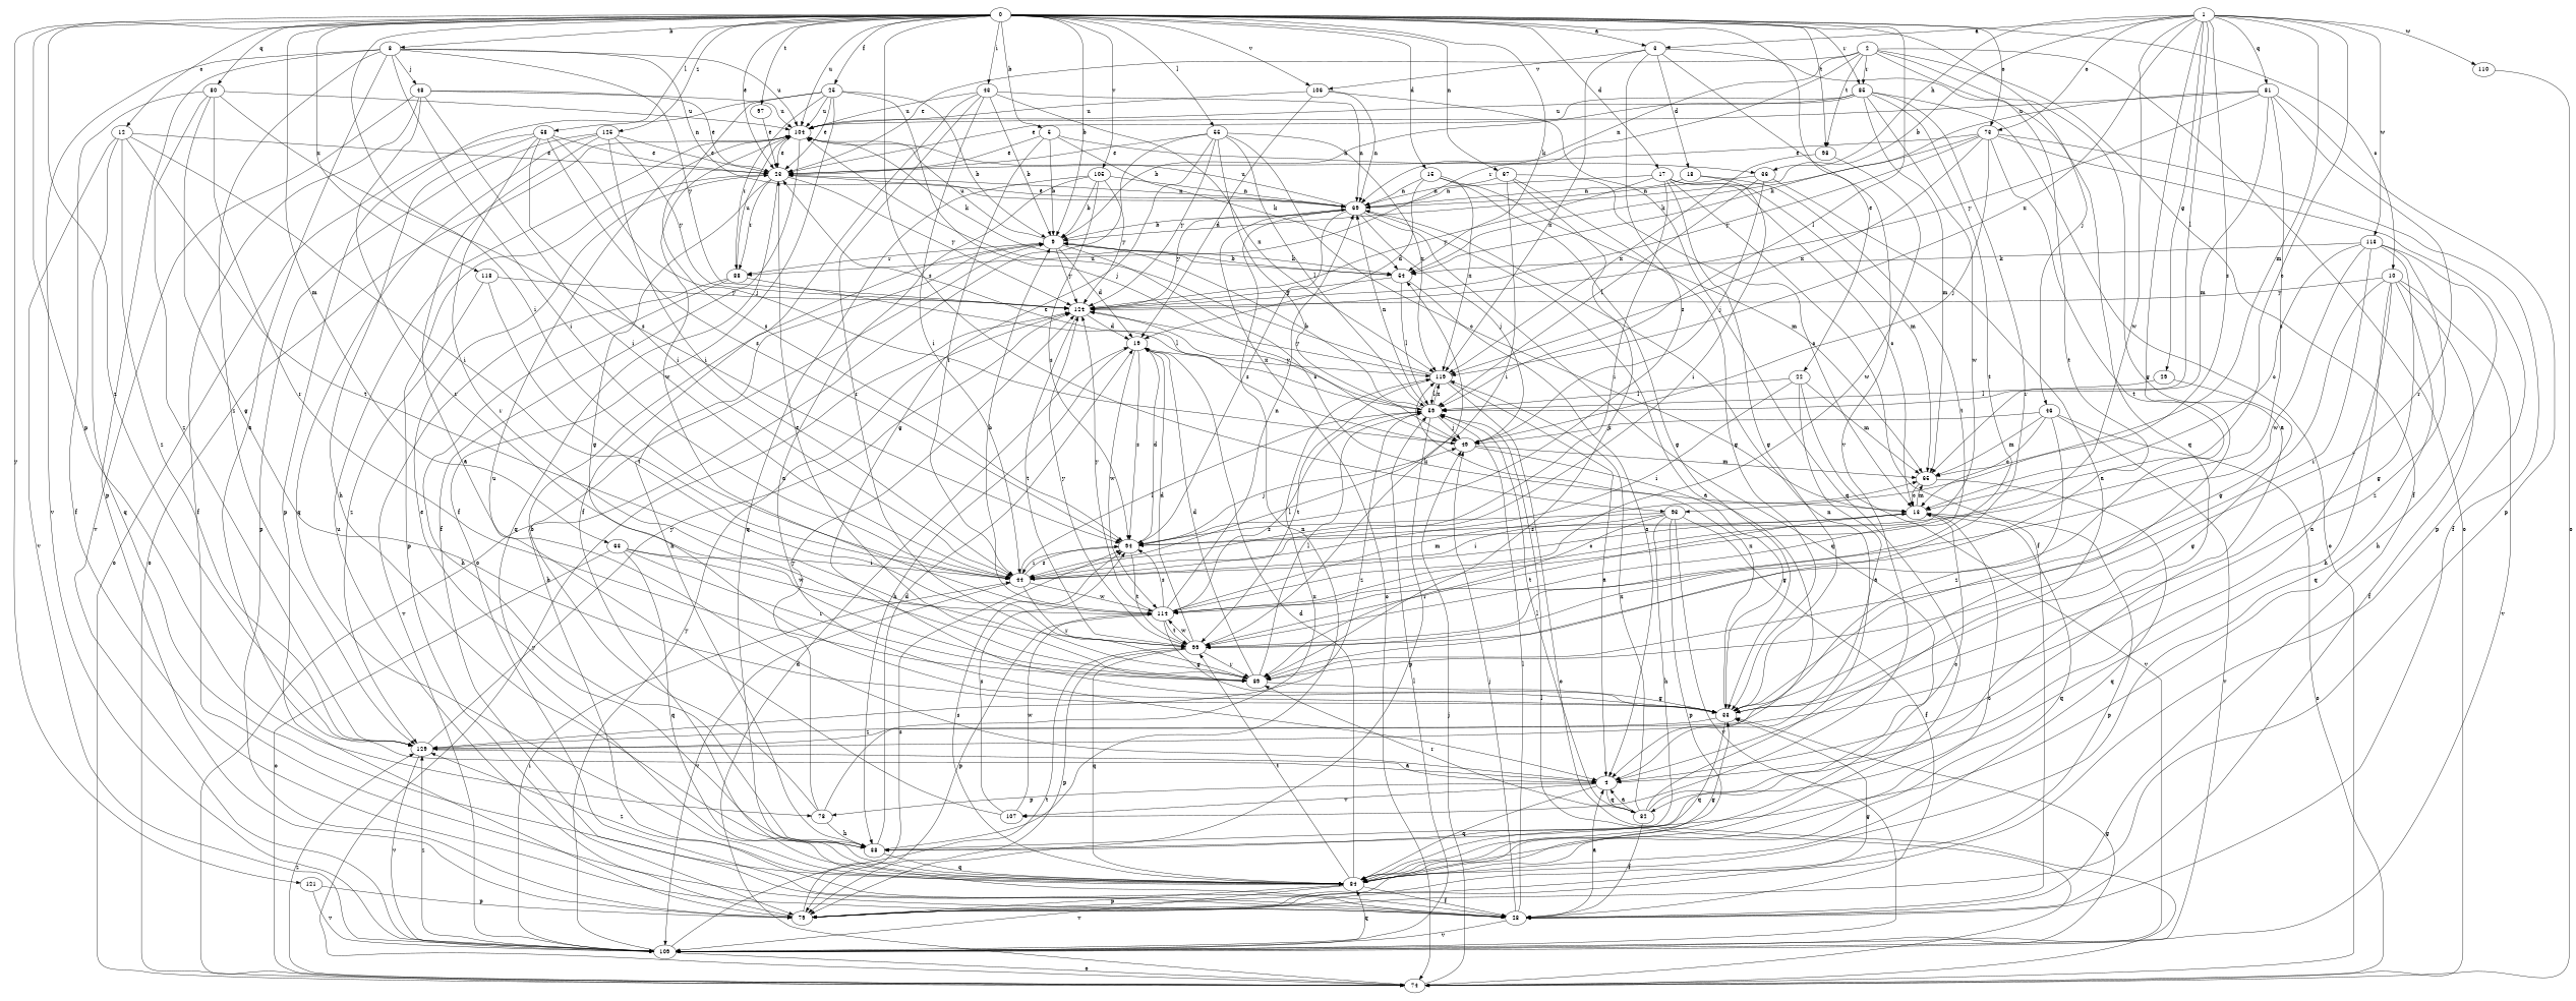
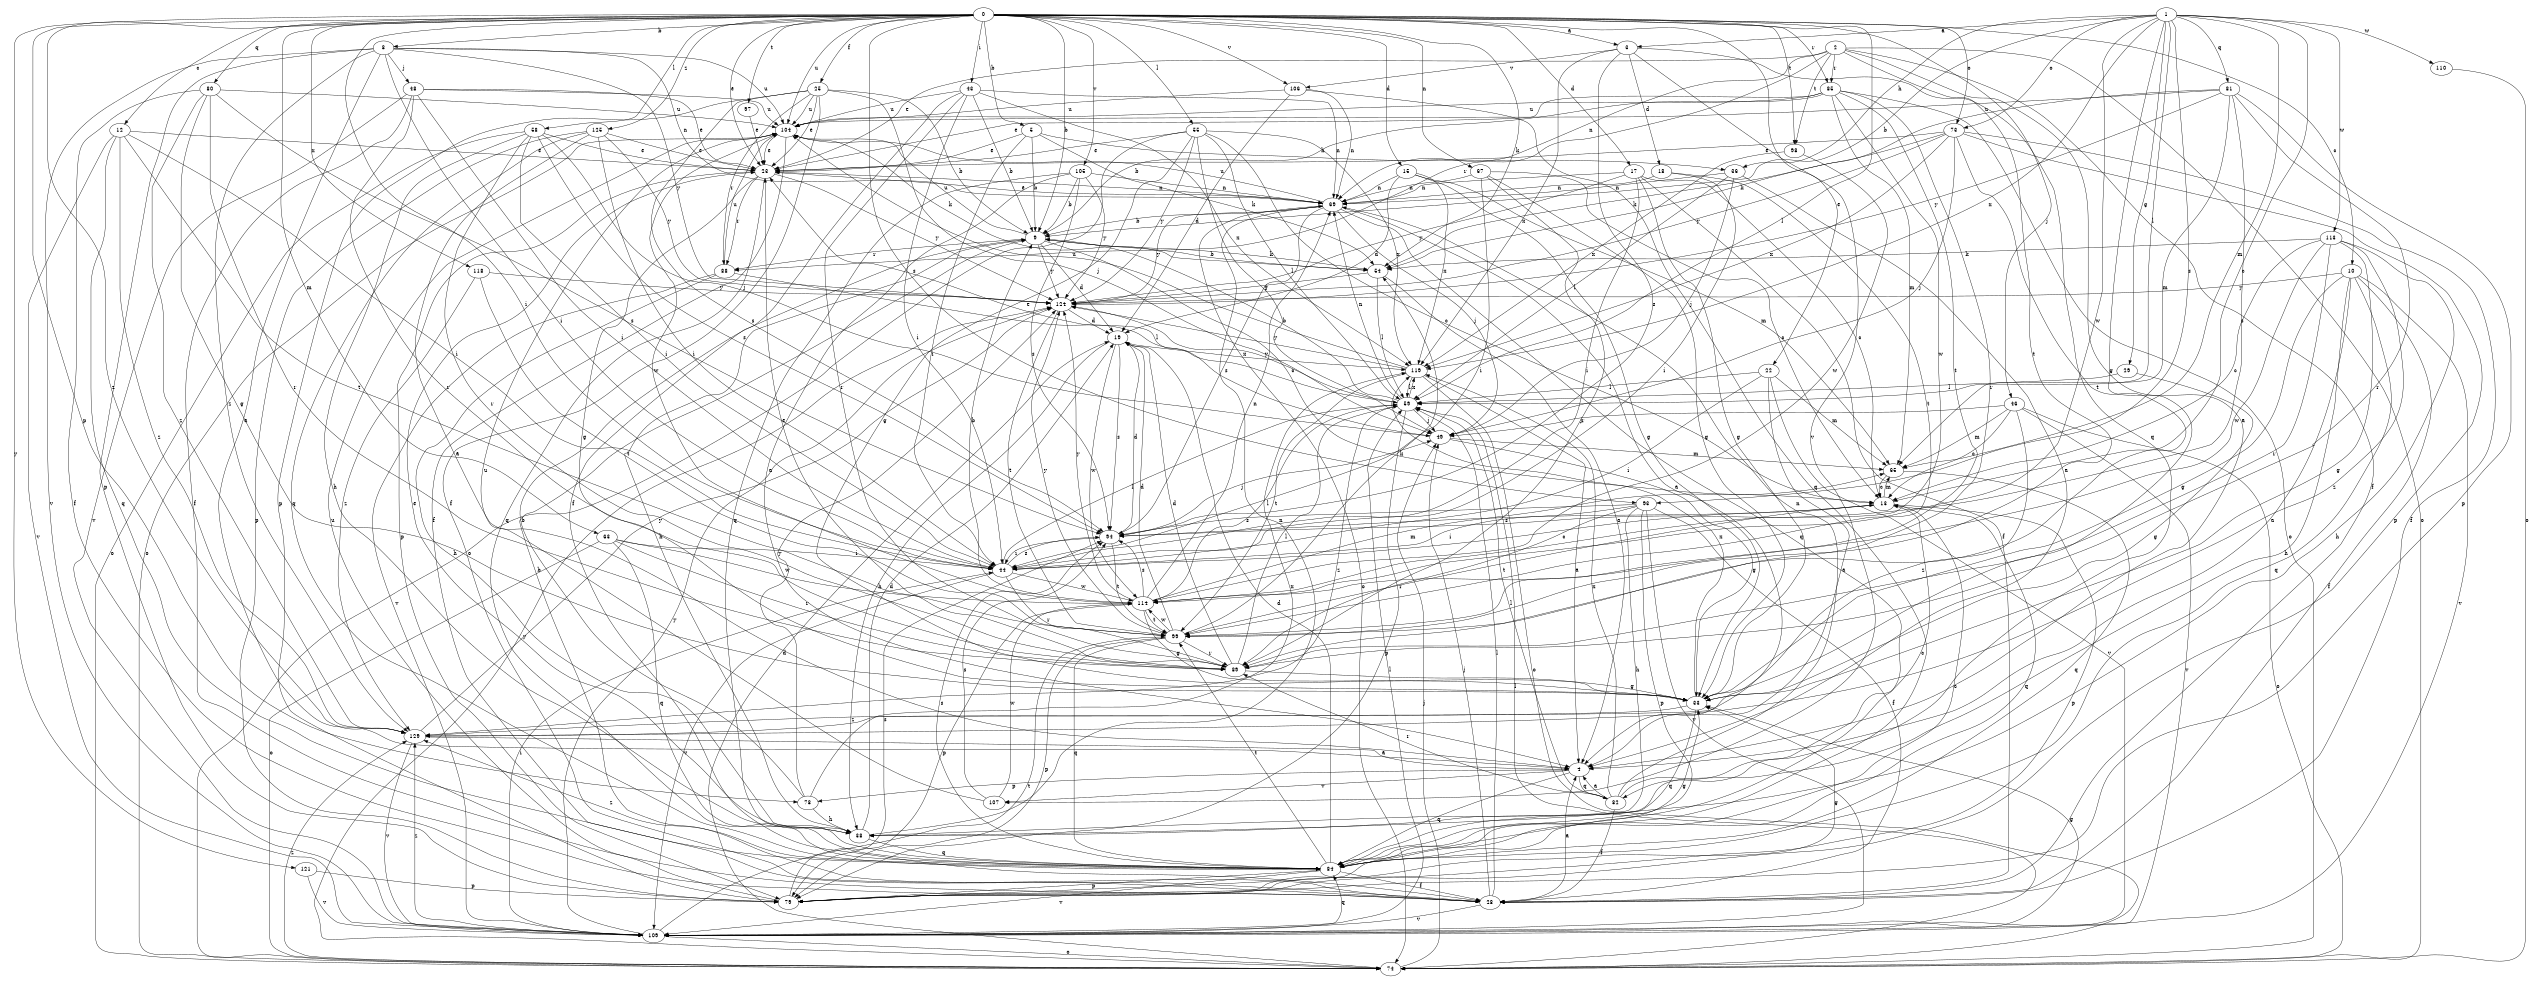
  strict digraph {
    0
    3
    5
    8
    9
    10
    12
    15
    17
    22
    23
    25
    43
    44
    46
    54
    55
    58
    59
    63
    67
    73
    78
    80
    85
    93
    97
    98
    104
    105
    106
    118
    121
    125
    129
    119
    18
    82
    94
    107
    36
    4
    69
    48
    79
    109
    124
    13
    88
    19
    38
    33
    28
    84
    99
    65
    49
    89
    114
    74
    1
    29
    81
    110
    113
    2
    0 -> 3 [label=a]
    0 -> 5 [label=b]
    0 -> 8 [label=b]
    0 -> 9 [label=b]
    0 -> 10 [label=c]
    0 -> 12 [label=c]
    0 -> 15 [label=d]
    0 -> 17 [label=d]
    0 -> 22 [label=e]
    0 -> 23 [label=e]
    0 -> 25 [label=f]
    0 -> 43 [label=i]
    0 -> 44 [label=i]
    0 -> 46 [label=j]
    0 -> 54 [label=k]
    0 -> 55 [label=l]
    0 -> 58 [label=l]
    0 -> 59 [label=l]
    0 -> 63 [label=m]
    0 -> 67 [label=n]
    0 -> 73 [label=o]
    0 -> 78 [label=p]
    0 -> 80 [label=q]
    0 -> 85 [label=r]
    0 -> 93 [label=s]
    0 -> 97 [label=t]
    0 -> 98 [label=t]
    0 -> 104 [label=u]
    0 -> 105 [label=v]
    0 -> 106 [label=v]
    0 -> 118 [label=x]
    0 -> 121 [label=y]
    0 -> 125 [label=z]
    0 -> 129 [label=z]
    3 -> 106 [label=v]
    3 -> 119 [label=x]
    3 -> 18 [label=d]
    3 -> 82 [label=q]
    3 -> 94 [label=s]
    3 -> 107 [label=v]
    5 -> 9 [label=b]
    5 -> 23 [label=e]
    5 -> 44 [label=i]
    5 -> 54 [label=k]
    5 -> 36 [label=h]
    8 -> 44 [label=i]
    8 -> 104 [label=u]
    8 -> 129 [label=z]
    8 -> 4 [label=a]
    8 -> 69 [label=n]
    8 -> 48 [label=j]
    8 -> 79 [label=p]
    8 -> 109 [label=v]
    8 -> 124 [label=y]
    9 -> 54 [label=k]
    9 -> 104 [label=u]
    9 -> 124 [label=y]
    9 -> 13 [label=c]
    9 -> 88 [label=r]
    9 -> 19 [label=d]
    9 -> 38 [label=h]
    10 -> 4 [label=a]
    10 -> 109 [label=v]
    10 -> 124 [label=y]
    10 -> 38 [label=h]
    10 -> 33 [label=g]
    10 -> 28 [label=f]
    10 -> 84 [label=q]
    12 -> 23 [label=e]
    12 -> 44 [label=i]
    12 -> 129 [label=z]
    12 -> 109 [label=v]
    12 -> 84 [label=q]
    12 -> 99 [label=t]
    15 -> 119 [label=x]
    15 -> 69 [label=n]
    15 -> 19 [label=d]
    15 -> 33 [label=g]
    15 -> 65 [label=m]
    17 -> 44 [label=i]
    17 -> 69 [label=n]
    17 -> 124 [label=y]
    17 -> 13 [label=c]
    17 -> 33 [label=g]
    17 -> 28 [label=f]
-   17 -> 65 [label=m]
    22 -> 44 [label=i]
    22 -> 59 [label=l]
    22 -> 4 [label=a]
    22 -> 109 [label=v]
    22 -> 65 [label=m]
    23 -> 69 [label=n]
    23 -> 79 [label=p]
    23 -> 124 [label=y]
    23 -> 88 [label=r]
    23 -> 33 [label=g]
    23 -> 84 [label=q]
    25 -> 9 [label=b]
    25 -> 23 [label=e]
    25 -> 104 [label=u]
    25 -> 94 [label=s]
    25 -> 79 [label=p]
    25 -> 88 [label=r]
    25 -> 28 [label=f]
    25 -> 49 [label=j]
    43 -> 9 [label=b]
    43 -> 44 [label=i]
    43 -> 104 [label=u]
    43 -> 119 [label=x]
    43 -> 69 [label=n]
    43 -> 28 [label=f]
    43 -> 89 [label=r]
    44 -> 59 [label=l]
    44 -> 94 [label=s]
    44 -> 109 [label=v]
    44 -> 13 [label=c]
    44 -> 89 [label=r]
    44 -> 114 [label=w]
    46 -> 129 [label=z]
    46 -> 109 [label=v]
    46 -> 13 [label=c]
    46 -> 65 [label=m]
    46 -> 49 [label=j]
    46 -> 74 [label=o]
    54 -> 9 [label=b]
    54 -> 59 [label=l]
    54 -> 4 [label=a]
    54 -> 124 [label=y]
    55 -> 23 [label=e]
    55 -> 59 [label=l]
    55 -> 119 [label=x]
    55 -> 124 [label=y]
    55 -> 13 [label=c]
    55 -> 33 [label=g]
    55 -> 49 [label=j]
    55 -> 74 [label=o]
    58 -> 23 [label=e]
    58 -> 44 [label=i]
    58 -> 94 [label=s]
    58 -> 38 [label=h]
    58 -> 49 [label=j]
    58 -> 89 [label=r]
    58 -> 74 [label=o]
    59 -> 9 [label=b]
    59 -> 129 [label=z]
    59 -> 119 [label=x]
    59 -> 69 [label=n]
    59 -> 79 [label=p]
    59 -> 124 [label=y]
    59 -> 49 [label=j]
    63 -> 44 [label=i]
    63 -> 84 [label=q]
    63 -> 89 [label=r]
    63 -> 114 [label=w]
    63 -> 74 [label=o]
    67 -> 44 [label=i]
    67 -> 69 [label=n]
    67 -> 13 [label=c]
    67 -> 33 [label=g]
    67 -> 89 [label=r]
    73 -> 23 [label=e]
    73 -> 54 [label=k]
    73 -> 119 [label=x]
    73 -> 79 [label=p]
    73 -> 124 [label=y]
    73 -> 28 [label=f]
    73 -> 99 [label=t]
    73 -> 49 [label=j]
    78 -> 9 [label=b]
    78 -> 119 [label=x]
    78 -> 124 [label=y]
    78 -> 38 [label=h]
    80 -> 104 [label=u]
    80 -> 129 [label=z]
    80 -> 94 [label=s]
    80 -> 33 [label=g]
    80 -> 28 [label=f]
    80 -> 89 [label=r]
    85 -> 9 [label=b]
    85 -> 23 [label=e]
    85 -> 104 [label=u]
    85 -> 99 [label=t]
    85 -> 65 [label=m]
    85 -> 89 [label=r]
    85 -> 114 [label=w]
    85 -> 74 [label=o]
    93 -> 44 [label=i]
    93 -> 94 [label=s]
    93 -> 79 [label=p]
    93 -> 109 [label=v]
    93 -> 38 [label=h]
    93 -> 28 [label=f]
    93 -> 89 [label=r]
    97 -> 23 [label=e]
    98 -> 119 [label=x]
    98 -> 114 [label=w]
    104 -> 23 [label=e]
    104 -> 54 [label=k]
    104 -> 28 [label=f]
    104 -> 114 [label=w]
    104 -> 74 [label=o]
    105 -> 9 [label=b]
    105 -> 94 [label=s]
    105 -> 4 [label=a]
    105 -> 69 [label=n]
    105 -> 124 [label=y]
    105 -> 84 [label=q]
    106 -> 104 [label=u]
    106 -> 69 [label=n]
    106 -> 19 [label=d]
    106 -> 84 [label=q]
    118 -> 129 [label=z]
    118 -> 124 [label=y]
    118 -> 99 [label=t]
    121 -> 79 [label=p]
    121 -> 109 [label=v]
    125 -> 23 [label=e]
    125 -> 44 [label=i]
    125 -> 4 [label=a]
    125 -> 79 [label=p]
    125 -> 124 [label=y]
    125 -> 84 [label=q]
    129 -> 4 [label=a]
    129 -> 109 [label=v]
    129 -> 124 [label=y]
    119 -> 59 [label=l]
    119 -> 104 [label=u]
    119 -> 4 [label=a]
    119 -> 124 [label=y]
    119 -> 99 [label=t]
    119 -> 74 [label=o]
    18 -> 44 [label=i]
    18 -> 69 [label=n]
    18 -> 99 [label=t]
    82 -> 59 [label=l]
    82 -> 119 [label=x]
    82 -> 4 [label=a]
    82 -> 69 [label=n]
    82 -> 13 [label=c]
    82 -> 28 [label=f]
    82 -> 89 [label=r]
    94 -> 44 [label=i]
    94 -> 19 [label=d]
    94 -> 99 [label=t]
    94 -> 49 [label=j]
    107 -> 104 [label=u]
    107 -> 94 [label=s]
    107 -> 114 [label=w]
    36 -> 59 [label=l]
    36 -> 4 [label=a]
    36 -> 69 [label=n]
    36 -> 49 [label=j]
    4 -> 78 [label=p]
    4 -> 82 [label=q]
    4 -> 107 [label=v]
    4 -> 84 [label=q]
    69 -> 9 [label=b]
    69 -> 23 [label=e]
    69 -> 104 [label=u]
    69 -> 94 [label=s]
    69 -> 4 [label=a]
    69 -> 124 [label=y]
    69 -> 84 [label=q]
    69 -> 49 [label=j]
    69 -> 74 [label=o]
    48 -> 23 [label=e]
    48 -> 44 [label=i]
    48 -> 104 [label=u]
    48 -> 109 [label=v]
    48 -> 28 [label=f]
    48 -> 89 [label=r]
    79 -> 104 [label=u]
    79 -> 94 [label=s]
    79 -> 33 [label=g]
    109 -> 44 [label=i]
    109 -> 59 [label=l]
    109 -> 129 [label=z]
    109 -> 124 [label=y]
    109 -> 33 [label=g]
    109 -> 84 [label=q]
    109 -> 99 [label=t]
    109 -> 74 [label=o]
    124 -> 19 [label=d]
    124 -> 99 [label=t]
    13 -> 94 [label=s]
    13 -> 79 [label=p]
    13 -> 84 [label=q]
    13 -> 99 [label=t]
    13 -> 65 [label=m]
    88 -> 59 [label=l]
    88 -> 104 [label=u]
    88 -> 109 [label=v]
    88 -> 38 [label=h]
    19 -> 119 [label=x]
    19 -> 94 [label=s]
    19 -> 38 [label=h]
    19 -> 114 [label=w]
    38 -> 23 [label=e]
    38 -> 69 [label=n]
    38 -> 19 [label=d]
    38 -> 84 [label=q]
    33 -> 129 [label=z]
    33 -> 119 [label=x]
    33 -> 84 [label=q]
    28 -> 9 [label=b]
    28 -> 59 [label=l]
    28 -> 4 [label=a]
    28 -> 109 [label=v]
    28 -> 49 [label=j]
    84 -> 129 [label=z]
    84 -> 94 [label=s]
    84 -> 79 [label=p]
    84 -> 109 [label=v]
    84 -> 13 [label=c]
    84 -> 19 [label=d]
    84 -> 33 [label=g]
    84 -> 28 [label=f]
    84 -> 99 [label=t]
    99 -> 54 [label=k]
    99 -> 79 [label=p]
    99 -> 124 [label=y]
    99 -> 19 [label=d]
    99 -> 84 [label=q]
    99 -> 89 [label=r]
    99 -> 114 [label=w]
    65 -> 13 [label=c]
    65 -> 84 [label=q]
    49 -> 23 [label=e]
    49 -> 33 [label=g]
    49 -> 65 [label=m]
    89 -> 23 [label=e]
    89 -> 59 [label=l]
    89 -> 19 [label=d]
    89 -> 33 [label=g]
    114 -> 9 [label=b]
    114 -> 59 [label=l]
    114 -> 94 [label=s]
    114 -> 69 [label=n]
    114 -> 79 [label=p]
    114 -> 124 [label=y]
    114 -> 33 [label=g]
    114 -> 99 [label=t]
    114 -> 65 [label=m]
    74 -> 59 [label=l]
    74 -> 129 [label=z]
    74 -> 124 [label=y]
    74 -> 19 [label=d]
    74 -> 49 [label=j]
    1 -> 3 [label=a]
    1 -> 9 [label=b]
    1 -> 59 [label=l]
    1 -> 73 [label=o]
    1 -> 93 [label=s]
    1 -> 119 [label=x]
    1 -> 36 [label=h]
    1 -> 13 [label=c]
    1 -> 33 [label=g]
    1 -> 65 [label=m]
    1 -> 114 [label=w]
    1 -> 29 [label=g]
    1 -> 81 [label=q]
    1 -> 110 [label=w]
    1 -> 113 [label=w]
    29 -> 59 [label=l]
    29 -> 33 [label=g]
    81 -> 54 [label=k]
    81 -> 104 [label=u]
    81 -> 94 [label=s]
    81 -> 79 [label=p]
    81 -> 124 [label=y]
    81 -> 65 [label=m]
    81 -> 89 [label=r]
    110 -> 74 [label=o]
    113 -> 54 [label=k]
    113 -> 129 [label=z]
    113 -> 13 [label=c]
    113 -> 38 [label=h]
    113 -> 33 [label=g]
    113 -> 89 [label=r]
    113 -> 114 [label=w]
    2 -> 23 [label=e]
    2 -> 85 [label=r]
    2 -> 98 [label=t]
    2 -> 4 [label=a]
    2 -> 69 [label=n]
    2 -> 88 [label=r]
    2 -> 28 [label=f]
    2 -> 99 [label=t]
    2 -> 74 [label=o]
  }
